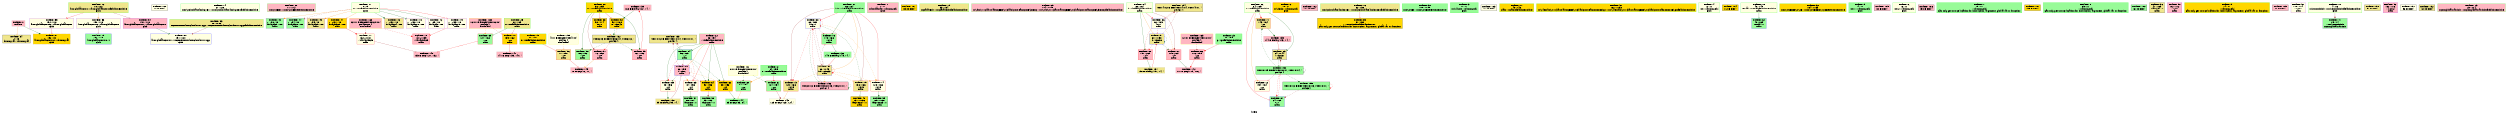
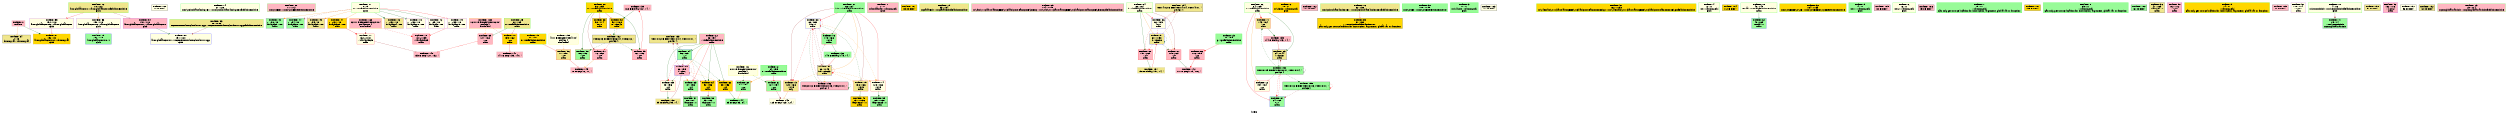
  digraph {
    label=SVFG
    node [color=green fillcolor=lightpink shape=record style=filled]
    edge [arrowhead=odot color=darkgreen style=solid]
    n1 [color=grey label="{NodeID: 0\nNullPtr}"]
    n2 [color=black fillcolor=khaki label="{NodeID: 34\n2\<--3\ndummyVal\<--dummyVal\n}"]
    n3 [color=blue fillcolor=gold label="{NodeID: 81\n192\<--3\nllvm.global_ctors_2\<--dummyVal\nGlob }" style="dotted,filled"]
    n4 [color=black fillcolor=lightyellow label="{NodeID: 180\n70 = PHI()\n}"]
    n5 [fillcolor=lightyellow label="{NodeID: 14\n27\<--28\n_ZNSt8ios_base4InitC1Ev\<--_ZNSt8ios_base4InitC1Ev_field_insensitive\n}"]
    n6 [label="{NodeID: 28\n71\<--72\n_ZNSirsERi\<--_ZNSirsERi_field_insensitive\n}"]
    n7 [color=purple fillcolor=lightyellow label="{NodeID: 42\n89\<--8\narrayidx\<--m\nmain\n}"]
    n8 [color=grey label="{NodeID: 139\n168 = Binary(167, 74, )\n}"]
    n9 [color=blue fillcolor=gold label="{NodeID: 92\n52\<--168\ntt\<--inc42\nmain\n}"]
    n10 [color=black fillcolor=khaki label="{NodeID: 152\nMR_6V_3 = PHI(MR_6V_4, MR_6V_2, )\npts\{53 \}\n}"]
    n11 [color=red label="{NodeID: 57\n76\<--52\n\<--tt\nmain\n}"]
    n12 [color=red fillcolor=palegreen label="{NodeID: 58\n106\<--52\n\<--tt\nmain\n}"]
    n13 [color=red label="{NodeID: 59\n167\<--52\n\<--tt\nmain\n}"]
    n14 [color=red fillcolor=khaki label="{NodeID: 56\n77\<--50\n\<--T\nmain\n}"]
    n15 [color=grey label="{NodeID: 145\n78 = cmp(76, 77, )\n}"]
    n16 [color=black fillcolor=khaki label="{NodeID: 153\nMR_10V_2 = PHI(MR_10V_4, MR_10V_1, )\npts\{57 \}\n}"]
    n17 [color=blue fillcolor=palegreen label="{NodeID: 84\n56\<--69\ni\<--\nmain\n}"]
    n18 [color=red fillcolor=gold label="{NodeID: 62\n83\<--56\n\<--i\nmain\n}"]
-   n19 [color=red fillcolor=lightyellow label="{NodeID: 63\n87\<--56\n\<--i\nmain\n}"]
+   n19 [color=red fillcolor=palegreen label="{NodeID: 63\n87\<--56\n\<--i\nmain\n}"]
    n20 [color=red fillcolor=gold label="{NodeID: 64\n92\<--56\n\<--i\nmain\n}"]
    n21 [color=red fillcolor=lightyellow label="{NodeID: 65\n98\<--56\n\<--i\nmain\n}"]
    n22 [color=blue label="{NodeID: 85\n56\<--99\ni\<--inc\nmain\n}"]
    n23 [color=grey fillcolor=palegreen label="{NodeID: 144\n85 = cmp(83, 84, )\n}"]
    n24 [color=black fillcolor=palegreen label="{NodeID: 37\n88\<--87\nidxprom\<--\nmain\n}"]
    n25 [color=black fillcolor=palegreen label="{NodeID: 38\n93\<--92\nidxprom7\<--\nmain\n}"]
    n26 [color=grey fillcolor=khaki label="{NodeID: 138\n99 = Binary(98, 74, )\n}"]
    n27 [color=red fillcolor=gold label="{NodeID: 70\n135\<--62\n\<--x\nmain\n}"]
    n28 [color=grey label="{NodeID: 141\n141 = cmp(135, 140, )\n}"]
    n29 [label="{NodeID: 1\n7\<--1\n__dso_handle\<--dummyObj\nGlob }"]
    n30 [color=black fillcolor=gold label="{NodeID: 181\n103 = PHI()\n}"]
    n31 [fillcolor=khaki label="{NodeID: 15\n33\<--34\n__cxa_atexit\<--__cxa_atexit_field_insensitive\n}"]
    n32 [label="{NodeID: 29\n104\<--105\n_ZStlsISt11char_traitsIcEERSt13basic_ostreamIcT_ES5_PKc\<--_ZStlsISt11char_traitsIcEERSt13basic_ostreamIcT_ES5_PKc_field_insensitive\n}"]
    n33 [color=purple fillcolor=palegreen label="{NodeID: 43\n90\<--8\narrayidx5\<--m\nmain\n}"]
    n34 [color=grey label="{NodeID: 140\n133 = cmp(127, 132, )\n}"]
    n35 [color=black fillcolor=khaki label="{NodeID: 154\nMR_14V_2 = PHI(MR_14V_4, MR_14V_1, )\npts\{61 \}\n}"]
    n36 [color=blue fillcolor=lightyellow label="{NodeID: 86\n60\<--69\nk\<--\nmain\n}"]
    n37 [color=red label="{NodeID: 67\n115\<--60\n\<--k\nmain\n}"]
    n38 [color=red label="{NodeID: 68\n157\<--60\n\<--k\nmain\n}"]
    n39 [color=blue fillcolor=khaki label="{NodeID: 91\n60\<--158\nk\<--inc38\nmain\n}"]
    n40 [color=grey label="{NodeID: 142\n117 = cmp(115, 116, )\n}"]
    n41 [color=grey fillcolor=khaki label="{NodeID: 137\n158 = Binary(157, 74, )\n}"]
    n42 [color=red fillcolor=khaki label="{NodeID: 71\n143\<--64\n\<--t\nmain\n}"]
    n43 [color=grey label="{NodeID: 135\n144 = Binary(143, 74, )\n}"]
    n44 [color=blue fillcolor=khaki label="{NodeID: 89\n64\<--144\nt\<--inc31\nmain\n}"]
    n45 [color=black fillcolor=palegreen label="{NodeID: 150\nMR_18V_5 = PHI(MR_18V_7, MR_18V_4, )\npts\{65 \}\n}"]
    n46 [color=yellow label="{NodeID: 168\n22V_1 = ENCHI(MR_22V_0)\npts\{90000 \}\nFun[main]}" style="double,filled"]
    n47 [color=red fillcolor=lightyellow label="{NodeID: 77\n132\<--131\n\<--arrayidx25\nmain\n}"]
    n48 [color=red label="{NodeID: 78\n140\<--139\n\<--arrayidx29\nmain\n}"]
    n49 [color=red fillcolor=gold label="{NodeID: 2\n10\<--1\n_ZSt3cin\<--dummyObj\nGlob }"]
    n50 [color=black label="{NodeID: 182\n107 = PHI()\n}"]
    n51 [fillcolor=khaki label="{NodeID: 16\n32\<--38\n_ZNSt8ios_base4InitD1Ev\<--_ZNSt8ios_base4InitD1Ev_field_insensitive\n}"]
    n52 [color=black fillcolor=gold label="{NodeID: 35\n31\<--32\n\<--_ZNSt8ios_base4InitD1Ev\nCan only get source location for instruction, argument, global var or function.}"]
    n53 [fillcolor=palegreen label="{NodeID: 30\n108\<--109\n_ZNSolsEi\<--_ZNSolsEi_field_insensitive\n}"]
    n54 [color=purple fillcolor=palegreen label="{NodeID: 44\n94\<--8\narrayidx8\<--m\nmain\n}"]
    n55 [color=black fillcolor=palegreen label="{NodeID: 155\nMR_18V_2 = PHI(MR_18V_3, MR_18V_1, )\npts\{65 \}\n}"]
    n56 [color=blue fillcolor=palegreen label="{NodeID: 87\n64\<--69\nt\<--\nmain\n}"]
    n57 [color=red fillcolor=lightyellow label="{NodeID: 72\n154\<--64\n\<--t\nmain\n}"]
    n58 [fillcolor=palegreen label="{NodeID: 3\n11\<--1\n_ZSt4cout\<--dummyObj\nGlob }"]
    n59 [color=black fillcolor=lightyellow label="{NodeID: 183\n111 = PHI()\n}"]
-   n60 [fillcolor=gold label="{NodeID: 17\n45\<--46\nmain\<--main_field_insensitive\n}"]
    n61 [fillcolor=gold label="{NodeID: 31\n162\<--163\n_ZSt4endlIcSt11char_traitsIcEERSt13basic_ostreamIT_T0_ES6_\<--_ZSt4endlIcSt11char_traitsIcEERSt13basic_ostreamIT_T0_ES6__field_insensitive\n}"]
    n62 [color=purple fillcolor=khaki label="{NodeID: 45\n95\<--8\narrayidx9\<--m\nmain\n}"]
    n63 [color=black label="{NodeID: 156\nMR_20V_2 = PHI(MR_20V_3, MR_20V_1, )\npts\{67 \}\n}"]
    n64 [color=blue fillcolor=lightyellow label="{NodeID: 88\n66\<--69\ni19\<--\nmain\n}"]
-   n65 [color=red fillcolor=khaki label="{NodeID: 73\n123\<--66\n\<--i19\nmain\n}"]
+   n65 [color=red fillcolor=khaki label="{NodeID: 73\n123\<--66\n\<--i19\nonly\n}"]
    n66 [color=red fillcolor=lightyellow label="{NodeID: 74\n128\<--66\n\<--i19\nmain\n}"]
    n67 [color=red fillcolor=khaki label="{NodeID: 75\n136\<--66\n\<--i19\nmain\n}"]
    n68 [color=red fillcolor=palegreen label="{NodeID: 76\n148\<--66\n\<--i19\nmain\n}"]
    n69 [color=blue fillcolor=khaki label="{NodeID: 90\n66\<--149\ni19\<--inc33\nmain\n}"]
    n70 [color=grey fillcolor=lightyellow label="{NodeID: 143\n125 = cmp(123, 124, )\n}"]
    n71 [color=black fillcolor=palegreen label="{NodeID: 39\n129\<--128\nidxprom23\<--\nmain\n}"]
    n72 [color=black fillcolor=gold label="{NodeID: 40\n137\<--136\nidxprom27\<--\nmain\n}"]
    n73 [color=grey fillcolor=palegreen label="{NodeID: 136\n149 = Binary(148, 74, )\n}"]
    n74 [fillcolor=lightyellow label="{NodeID: 4\n12\<--1\n.str\<--dummyObj\nGlob }"]
    n75 [color=black fillcolor=gold label="{NodeID: 184\n112 = PHI()\n}"]
    n76 [fillcolor=lightyellow label="{NodeID: 18\n48\<--49\nretval\<--retval_field_insensitive\nmain\n}"]
    n77 [color=blue fillcolor=palegreen label="{NodeID: 82\n48\<--69\nretval\<--\nmain\n}"]
    n78 [fillcolor=gold label="{NodeID: 32\n164\<--165\n_ZNSolsEPFRSoS_E\<--_ZNSolsEPFRSoS_E_field_insensitive\n}"]
    n79 [color=purple fillcolor=khaki label="{NodeID: 46\n130\<--8\narrayidx24\<--m\nmain\n}"]
    n80 [color=red fillcolor=palegreen label="{NodeID: 60\n84\<--54\n\<--n\nmain\n}"]
    n81 [fillcolor=palegreen label="{NodeID: 5\n14\<--1\n.str.1\<--dummyObj\nGlob }"]
    n82 [color=black label="{NodeID: 185\n30 = PHI()\n}"]
    n83 [fillcolor=gold label="{NodeID: 19\n50\<--51\nT\<--T_field_insensitive\nmain\n}"]
    n84 [fillcolor=khaki label="{NodeID: 33\n20\<--186\n_GLOBAL__sub_I_Clouds_1_1.cpp\<--_GLOBAL__sub_I_Clouds_1_1.cpp_field_insensitive\n}"]
    n85 [color=blue fillcolor=lightyellow label="{NodeID: 80\n191\<--20\nllvm.global_ctors_1\<--_GLOBAL__sub_I_Clouds_1_1.cpp\nGlob }"]
    n86 [color=purple fillcolor=gold label="{NodeID: 47\n131\<--8\narrayidx25\<--m\nmain\n}"]
    n87 [color=red fillcolor=palegreen label="{NodeID: 61\n124\<--54\n\<--n\nmain\n}"]
    n88 [fillcolor=lightyellow label="{NodeID: 6\n16\<--1\n.str.2\<--dummyObj\nGlob }"]
    n89 [color=black label="{NodeID: 186\n153 = PHI()\n}"]
    n90 [fillcolor=gold label="{NodeID: 20\n52\<--53\ntt\<--tt_field_insensitive\nmain\n}"]
    n91 [color=blue fillcolor=gold label="{NodeID: 83\n52\<--74\ntt\<--\nmain\n}"]
    n92 [color=purple fillcolor=lightyellow label="{NodeID: 48\n138\<--8\narrayidx28\<--m\nmain\n}"]
    n93 [color=yellow fillcolor=lightyellow label="{NodeID: 159\n4V_1 = ENCHI(MR_4V_0)\npts\{51 \}\nFun[main]}" style="double,filled"]
    n94 [fillcolor=palegreen label="{NodeID: 7\n19\<--1\n\<--dummyObj\nCan only get source location for instruction, argument, global var or function.}"]
    n95 [color=black fillcolor=gold label="{NodeID: 187\n155 = PHI()\n}"]
    n96 [fillcolor=palegreen label="{NodeID: 21\n54\<--55\nn\<--n_field_insensitive\nmain\n}"]
    n97 [color=purple fillcolor=lightyellow label="{NodeID: 49\n139\<--8\narrayidx29\<--m\nmain\n}"]
    n98 [fillcolor=palegreen label="{NodeID: 8\n69\<--1\n\<--dummyObj\nCan only get source location for instruction, argument, global var or function.}"]
    n99 [color=black fillcolor=palegreen label="{NodeID: 188\n161 = PHI()\n}"]
    n100 [label="{NodeID: 22\n56\<--57\ni\<--i_field_insensitive\nmain\n}"]
    n101 [color=black fillcolor=khaki label="{NodeID: 36\n47\<--69\nmain_ret\<--\nmain\n}"]
    n102 [color=purple label="{NodeID: 50\n102\<--12\n\<--.str\nmain\n}"]
    n103 [color=yellow fillcolor=lightyellow label="{NodeID: 161\n8V_1 = ENCHI(MR_8V_0)\npts\{55 \}\nFun[main]}" style="double,filled"]
    n104 [fillcolor=gold label="{NodeID: 9\n74\<--1\n\<--dummyObj\nCan only get source location for instruction, argument, global var or function.}"]
    n105 [color=black label="{NodeID: 189\n80 = PHI()\n}"]
    n106 [fillcolor=palegreen label="{NodeID: 23\n58\<--59\np\<--p_field_insensitive\nmain\n}"]
    n107 [color=red label="{NodeID: 66\n116\<--58\n\<--p\nmain\n}"]
    n108 [color=purple fillcolor=lightyellow label="{NodeID: 51\n110\<--14\n\<--.str.1\nmain\n}"]
    n109 [color=blue fillcolor=palegreen label="{NodeID: 79\n190\<--19\nllvm.global_ctors_0\<--\nGlob }"]
    n110 [fillcolor=lightyellow label="{NodeID: 10\n4\<--6\n_ZStL8__ioinit\<--_ZStL8__ioinit_field_insensitive\nGlob }"]
    n111 [color=purple fillcolor=palegreen label="{NodeID: 41\n29\<--4\n\<--_ZStL8__ioinit\n__cxx_global_var_init\n}"]
    n112 [color=black fillcolor=khaki label="{NodeID: 190\n91 = PHI()\n}"]
    n113 [fillcolor=lightyellow label="{NodeID: 24\n60\<--61\nk\<--k_field_insensitive\nmain\n}"]
    n114 [color=purple label="{NodeID: 52\n152\<--16\n\<--.str.2\nmain\n}"]
-   n115 [color=yellow label="{NodeID: 163\n12V_1 = ENCHI(MR_12V_0)\npts\{59 \}\nFun[main]}" style="double,filled"]
    n116 [fillcolor=lightyellow label="{NodeID: 11\n8\<--9\nm\<--m_field_insensitive\nGlob }"]
    n117 [color=black fillcolor=lightyellow label="{NodeID: 191\n96 = PHI()\n}"]
    n118 [fillcolor=khaki label="{NodeID: 25\n62\<--63\nx\<--x_field_insensitive\nmain\n}"]
-   n119 [color=red fillcolor=palegreen label="{NodeID: 69\n127\<--62\n\<--x\nmain\n}"]
+   n119 [color=red label="{NodeID: 69\n127\<--62\n\<--x\nmain\n}"]
    n120 [color=purple fillcolor=lightyellow label="{NodeID: 53\n190\<--18\nllvm.global_ctors_0\<--llvm.global_ctors\nGlob }"]
    n121 [fillcolor=khaki label="{NodeID: 12\n18\<--22\nllvm.global_ctors\<--llvm.global_ctors_field_insensitive\nGlob }"]
    n122 [color=purple label="{NodeID: 54\n191\<--18\nllvm.global_ctors_1\<--llvm.global_ctors\nGlob }"]
    n123 [color=purple fillcolor=lightyellow label="{NodeID: 55\n192\<--18\nllvm.global_ctors_2\<--llvm.global_ctors\nGlob }"]
    n124 [color=black fillcolor=khaki label="{NodeID: 192\n120 = PHI()\n}"]
    n125 [fillcolor=lightyellow label="{NodeID: 26\n64\<--65\nt\<--t_field_insensitive\nmain\n}"]
    n126 [color=yellow label="{NodeID: 165\n16V_1 = ENCHI(MR_16V_0)\npts\{63 \}\nFun[main]}" style="double,filled"]
    n127 [label="{NodeID: 13\n23\<--24\n__cxx_global_var_init\<--__cxx_global_var_init_field_insensitive\n}"]
    n128 [fillcolor=palegreen label="{NodeID: 27\n66\<--67\ni19\<--i19_field_insensitive\nmain\n}"]
    n1 -> n2 [color=darkorange]
    n1 -> n3 [arrowhead=diamond]
    n8 -> n9 [arrowhead=diamond]
    n9 -> n10 [arrowhead=diamond style=dashed]
    n10 -> n9 [color=darkorange style=dashed]
    n10 -> n11 [arrowhead=tee color=red style=dashed]
    n10 -> n12 [arrowhead=diamond style=dashed]
    n10 -> n13 [arrowhead=diamond style=dashed]
    n11 -> n15 [arrowhead=tee color=darkorange]
    n13 -> n8 [arrowhead=diamond color=red]
    n14 -> n15 [color=red]
    n16 -> n17 [style=dashed]
    n17 -> n16 [arrowhead=diamond color=brown style=dashed]
    n17 -> n18 [arrowhead=diamond style=dashed]
    n17 -> n19 [color=red style=dashed]
    n17 -> n20 [arrowhead=tee style=dashed]
    n17 -> n21 [arrowhead=diamond color=red style=dashed]
    n17 -> n22 [arrowhead=tee color=brown style=dashed]
    n18 -> n23 [arrowhead=tee]
    n19 -> n24 [arrowhead=tee]
    n20 -> n25 [arrowhead=diamond color=brown]
    n21 -> n26 [arrowhead=diamond]
    n22 -> n16 [arrowhead=diamond color=brown style=dashed]
    n22 -> n18 [arrowhead=tee color=darkorange style=dashed]
    n22 -> n19 [arrowhead=diamond color=darkorange style=dashed]
    n22 -> n20 [arrowhead=tee color=brown style=dashed]
    n22 -> n21 [arrowhead=tee style=dashed]
    n22 -> n22 [arrowhead=tee color=brown style=dashed]
    n26 -> n22 [color=brown]
    n27 -> n28 [color=red]
    n35 -> n36 [color=red style=dashed]
    n36 -> n35 [arrowhead=diamond color=brown style=dashed]
    n36 -> n37 [color=darkorange style=dashed]
    n36 -> n38 [color=red style=dashed]
    n36 -> n39 [color=red style=dashed]
    n37 -> n40
    n38 -> n41
    n39 -> n35 [color=brown style=dashed]
    n39 -> n37 [arrowhead=tee style=dashed]
    n39 -> n38 [arrowhead=tee color=red style=dashed]
    n39 -> n39 [arrowhead=tee style=dashed]
    n41 -> n39 [arrowhead=tee color=red]
    n42 -> n43 [arrowhead=diamond]
    n43 -> n44 [color=red]
    n44 -> n45 [arrowhead=tee style=dashed]
    n45 -> n42 [arrowhead=diamond style=dashed]
    n45 -> n44 [arrowhead=diamond color=brown style=dashed]
    n45 -> n45 [style=dashed]
    n45 -> n55 [arrowhead=diamond style=dashed]
    n45 -> n56 [arrowhead=diamond color=red style=dashed]
    n45 -> n57 [color=brown style=dashed]
    n46 -> n47 [arrowhead=diamond color=brown style=dashed]
    n46 -> n48 [arrowhead=diamond color=red style=dashed]
    n47 -> n34 [color=brown]
    n51 -> n52 [color=red]
    n55 -> n55 [arrowhead=tee color=red style=dashed]
    n55 -> n56 [arrowhead=diamond color=brown style=dashed]
    n56 -> n45 [color=red style=dashed]
    n63 -> n63 [arrowhead=tee style=dashed]
    n63 -> n64 [arrowhead=diamond color=red style=dashed]
    n64 -> n63 [style=dashed]
    n64 -> n64 [arrowhead=tee color=red style=dashed]
    n64 -> n65 [arrowhead=diamond color=red style=dashed]
    n64 -> n66 [arrowhead=diamond color=darkorange style=dashed]
    n64 -> n67 [style=dashed]
    n64 -> n68 [arrowhead=tee color=brown style=dashed]
    n64 -> n69 [arrowhead=tee color=brown style=dashed]
    n65 -> n70 [color=darkorange]
    n66 -> n71 [arrowhead=diamond]
    n67 -> n72
    n68 -> n73
    n69 -> n63 [arrowhead=tee color=darkorange style=dashed]
    n69 -> n64 [arrowhead=tee color=brown style=dashed]
    n69 -> n65 [arrowhead=tee color=darkorange style=dashed]
    n69 -> n66 [arrowhead=diamond color=darkorange style=dashed]
    n69 -> n67 [color=darkorange style=dashed]
    n69 -> n68 [color=brown style=dashed]
    n69 -> n69 [arrowhead=diamond color=red style=dashed]
    n73 -> n69 [color=red]
    n76 -> n77
    n80 -> n23 [color=darkorange]
    n83 -> n14 [color=red]
    n84 -> n85 [arrowhead=tee color=brown]
    n86 -> n47 [arrowhead=diamond color=red]
    n87 -> n70 [arrowhead=diamond color=brown]
    n90 -> n9 [color=red]
    n90 -> n11 [arrowhead=diamond color=brown]
    n90 -> n12 [arrowhead=diamond]
    n90 -> n13 [arrowhead=diamond]
    n90 -> n91 [color=red]
    n91 -> n10 [arrowhead=tee color=darkorange style=dashed]
    n93 -> n14 [color=darkorange style=dashed]
    n96 -> n80 [arrowhead=diamond color=darkorange]
    n96 -> n87 [arrowhead=tee color=red]
    n97 -> n48 [arrowhead=tee color=red]
    n100 -> n17 [arrowhead=tee]
    n100 -> n18
    n100 -> n19 [color=red]
    n100 -> n20 [arrowhead=diamond]
    n100 -> n21 [arrowhead=tee]
    n100 -> n22 [color=darkorange]
    n103 -> n80 [arrowhead=tee style=dashed]
    n103 -> n87 [arrowhead=diamond style=dashed]
    n106 -> n107 [arrowhead=diamond color=red]
    n107 -> n40 [arrowhead=diamond color=red]
    n110 -> n111 [arrowhead=diamond color=brown]
    n113 -> n36 [arrowhead=tee color=red]
    n113 -> n37 [arrowhead=diamond color=brown]
    n113 -> n38 [arrowhead=tee]
    n113 -> n39 [color=darkorange]
-   n115 -> n107 [arrowhead=tee color=brown style=dashed]
    n116 -> n7
    n116 -> n33 [arrowhead=diamond color=darkorange]
    n116 -> n54 [arrowhead=tee color=brown style=dashed]
    n116 -> n62 [arrowhead=diamond color=darkorange]
    n116 -> n79 [arrowhead=diamond]
    n116 -> n86 [color=darkorange]
    n116 -> n92 [arrowhead=tee]
    n116 -> n97 [color=red]
    n118 -> n27 [color=brown]
    n118 -> n119
    n119 -> n34 [color=red]
    n120 -> n109 [color=brown]
    n121 -> n120 [arrowhead=tee color=darkorange]
    n121 -> n122 [color=brown]
    n121 -> n123 [arrowhead=tee color=red]
    n122 -> n85 [arrowhead=tee]
    n123 -> n3 [color=red]
    n125 -> n42 [arrowhead=diamond color=red]
    n125 -> n44 [arrowhead=tee]
    n125 -> n56 [color=red]
    n125 -> n57 [arrowhead=tee color=darkorange]
    n126 -> n27 [color=red style=dashed]
    n126 -> n119 [arrowhead=tee color=darkorange style=dashed]
    n128 -> n64 [arrowhead=tee color=red]
    n128 -> n65 [arrowhead=diamond color=brown]
    n128 -> n66 [color=red]
    n128 -> n67 [color=brown]
    n128 -> n68 [arrowhead=tee]
    n128 -> n69 [color=darkorange]
  }
